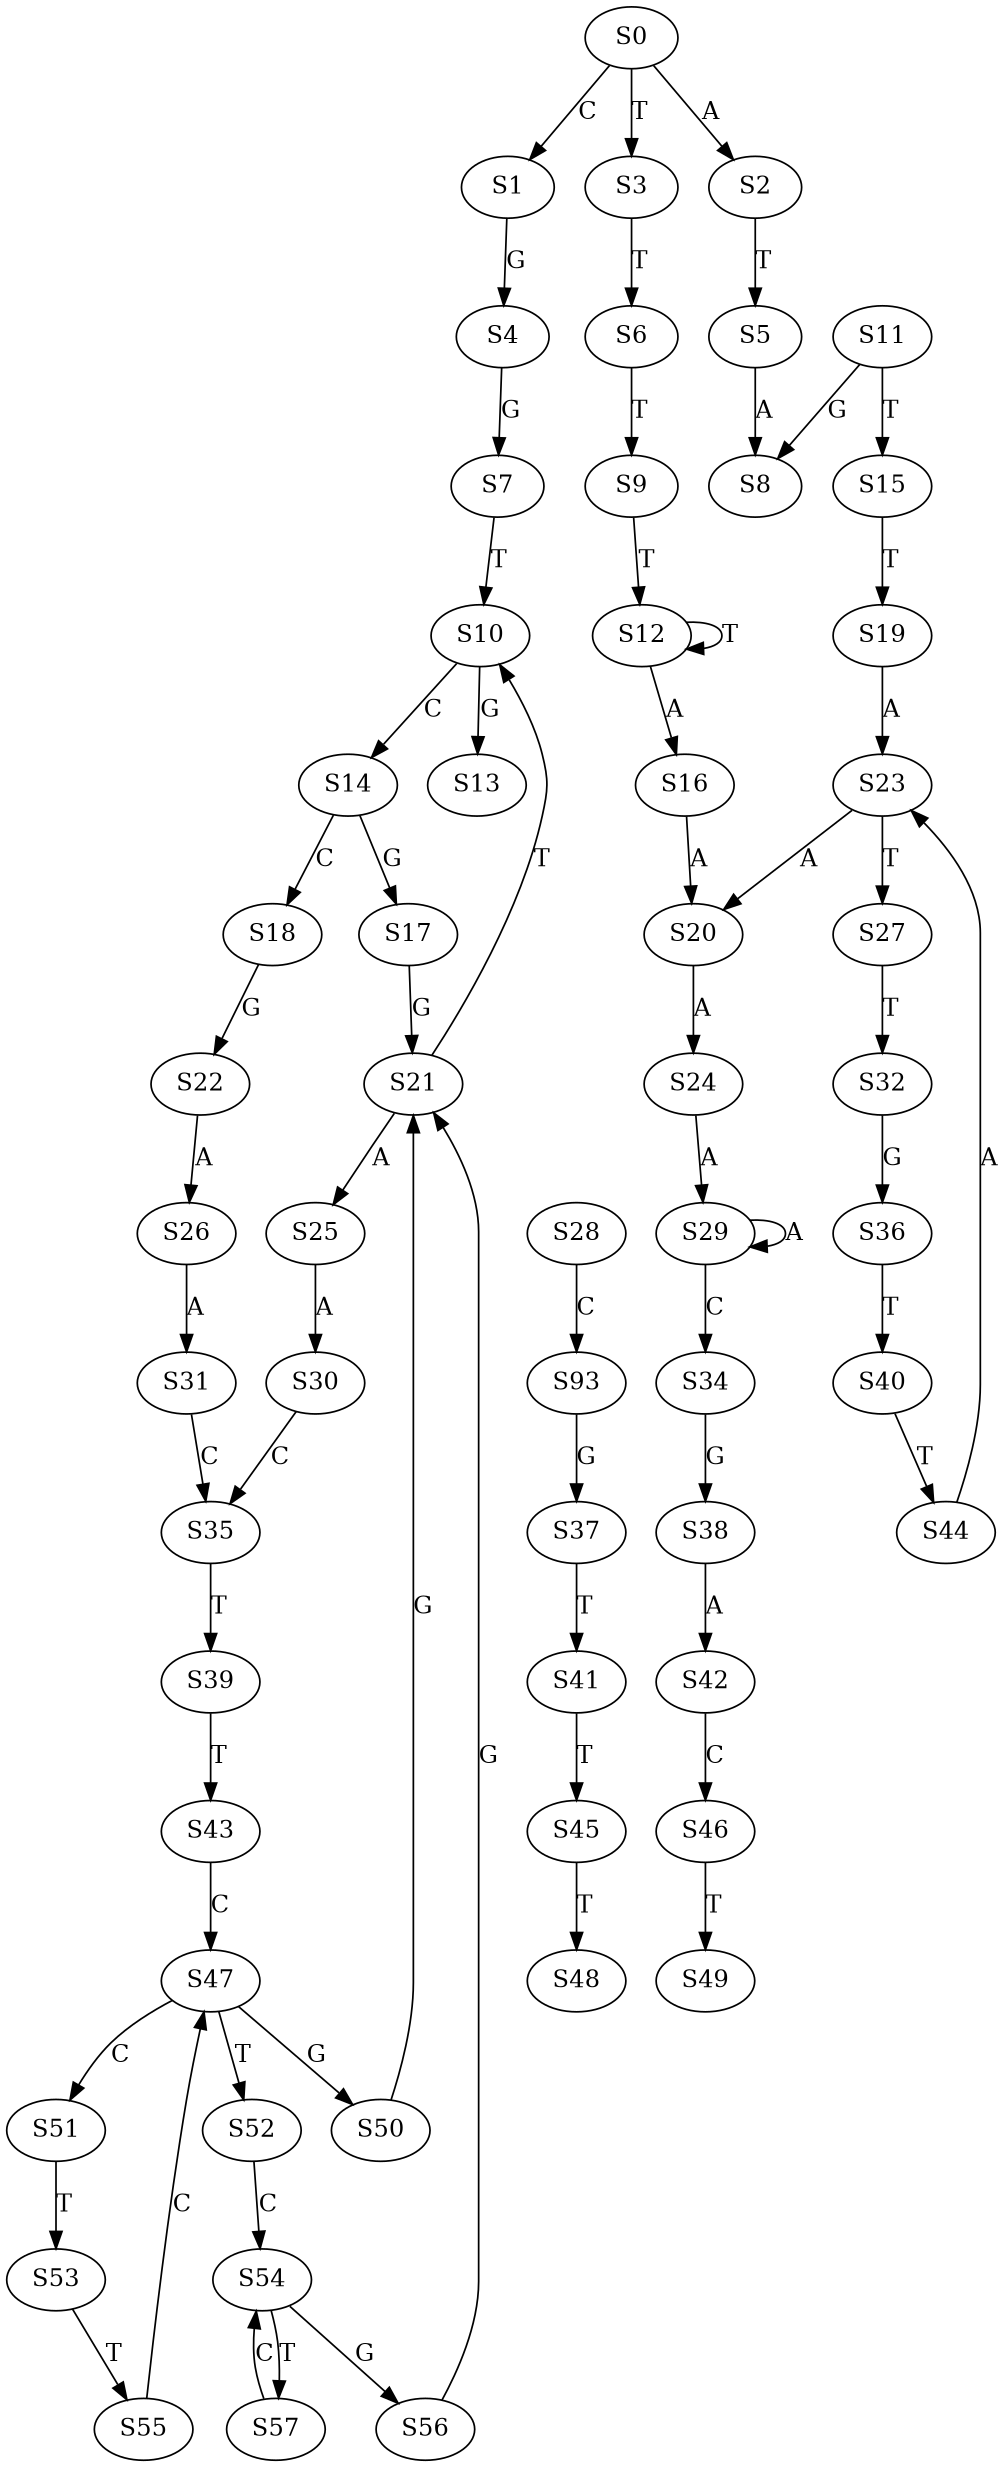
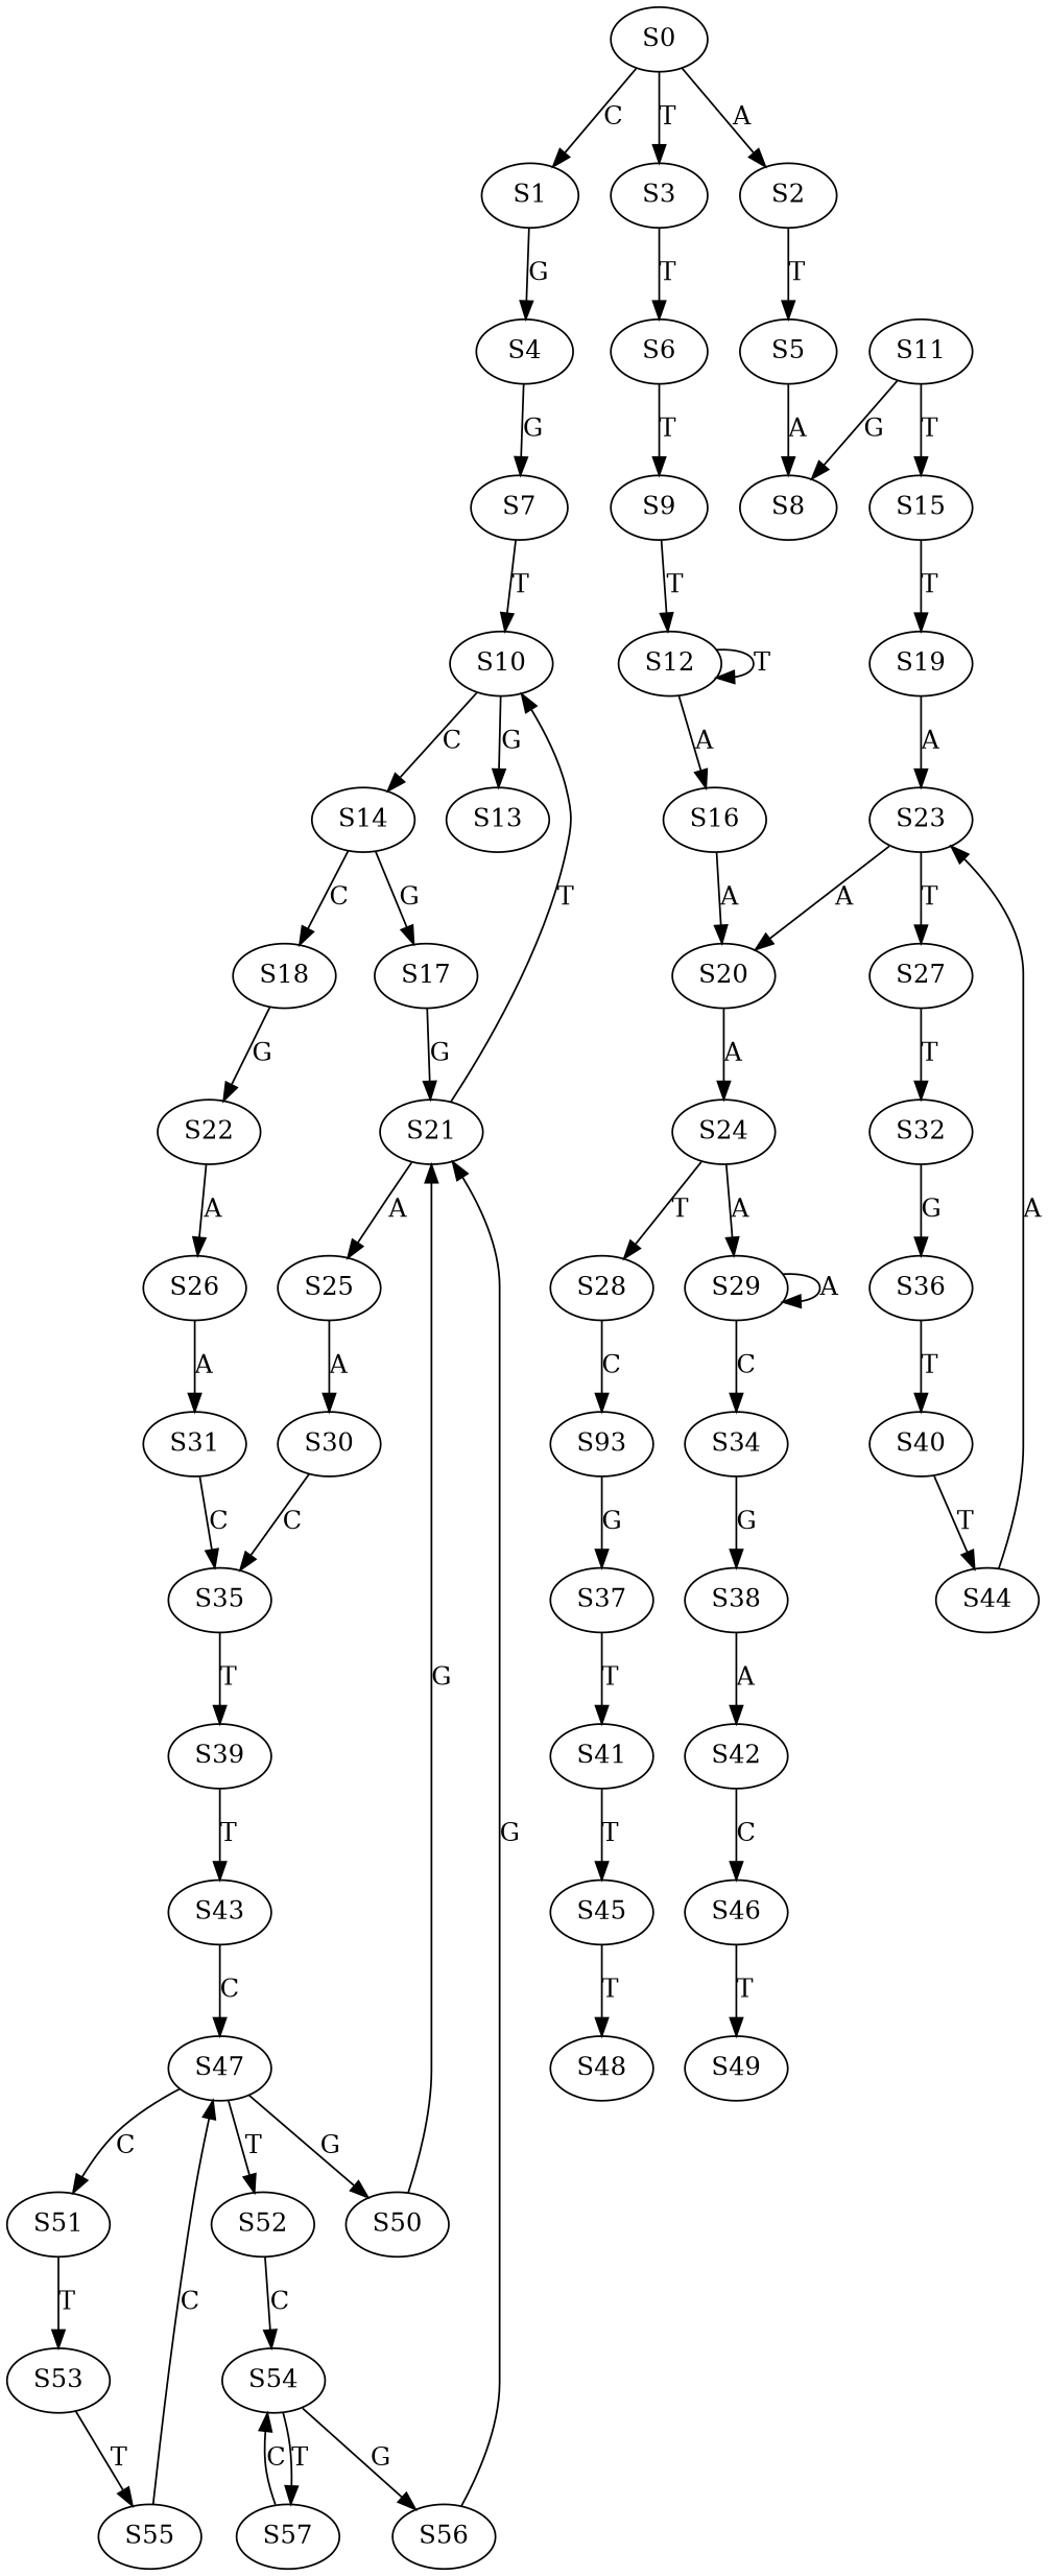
  strict digraph {
    S0
    S1
    S2
    S3
    S4
    S5
    S6
    S7
    S8
    S9
    S10
    S12
    S13
    S14
    S11
    S15
    S16
    S17
    S18
    S19
    S20
    S21
    S22
    S23
    S24
    S25
    S26
    S27
    S28
    S29
    S30
    S31
    S32
    n34 [label=S93]
    S34
    S35
    S36
    S37
    S38
    S39
    S40
    S41
    S42
    S43
    S44
    S45
    S46
    S47
    S48
    S49
    S50
    S51
    S52
    S53
    S54
    S55
    S56
    S57
    S0 -> S1 [label=C]
    S0 -> S2 [label=A]
    S0 -> S3 [label=T]
    S1 -> S4 [label=G]
    S2 -> S5 [label=T]
    S3 -> S6 [label=T]
    S4 -> S7 [label=G]
    S5 -> S8 [label=A]
    S6 -> S9 [label=T]
    S7 -> S10 [label=T]
    S9 -> S12 [label=T]
    S10 -> S13 [label=G]
    S10 -> S14 [label=C]
    S12 -> S12 [label=T]
    S12 -> S16 [label=A]
    S14 -> S17 [label=G]
    S14 -> S18 [label=C]
    S11 -> S8 [label=G]
    S11 -> S15 [label=T]
    S15 -> S19 [label=T]
    S16 -> S20 [label=A]
    S17 -> S21 [label=G]
    S18 -> S22 [label=G]
    S19 -> S23 [label=A]
    S20 -> S24 [label=A]
    S21 -> S10 [label=T]
    S21 -> S25 [label=A]
    S22 -> S26 [label=A]
    S23 -> S20 [label=A]
    S23 -> S27 [label=T]
+   S24 -> S28 [label=T]
    S24 -> S29 [label=A]
    S25 -> S30 [label=A]
    S26 -> S31 [label=A]
    S27 -> S32 [label=T]
    S28 -> n34 [label=C]
    S29 -> S29 [label=A]
    S29 -> S34 [label=C]
    S30 -> S35 [label=C]
    S31 -> S35 [label=C]
    S32 -> S36 [label=G]
    n34 -> S37 [label=G]
    S34 -> S38 [label=G]
    S35 -> S39 [label=T]
    S36 -> S40 [label=T]
    S37 -> S41 [label=T]
    S38 -> S42 [label=A]
    S39 -> S43 [label=T]
    S40 -> S44 [label=T]
    S41 -> S45 [label=T]
    S42 -> S46 [label=C]
    S43 -> S47 [label=C]
    S44 -> S23 [label=A]
    S45 -> S48 [label=T]
    S46 -> S49 [label=T]
    S47 -> S50 [label=G]
    S47 -> S51 [label=C]
    S47 -> S52 [label=T]
    S50 -> S21 [label=G]
    S51 -> S53 [label=T]
    S52 -> S54 [label=C]
    S53 -> S55 [label=T]
    S54 -> S56 [label=G]
    S54 -> S57 [label=T]
    S55 -> S47 [label=C]
    S56 -> S21 [label=G]
    S57 -> S54 [label=C]
  }
